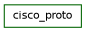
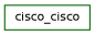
  digraph {
    rankdir=LR
-   n1 [color=darkgreen fillcolor=white fontname=Helvetica fontsize=10 height=0.2 label=cisco_proto shape=record style=filled width=0.4]
+   n1 [color=darkgreen fillcolor=white fontname=Helvetica fontsize=10 height=0.2 label=cisco_cisco shape=record style=filled width=0.4]
  }
